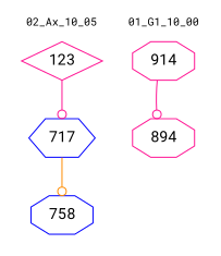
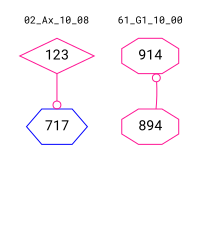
  digraph {
    fontname="Roboto Mono"
    node [color=deeppink fontname="Roboto Mono" shape=octagon]
    edge [arrowhead=odot color=deeppink fontname="Roboto Mono"]
    n1 [label=123 shape=diamond]
    n2 [color=blue label=717 shape=hexagon]
-   n3 [color=blue label=758]
    n4 [label=914]
    n5 [label=894]
    subgraph cluster_1 {
      color=white
      fontsize=10
-     label="02_Ax_10_05"
+     label="02_Ax_10_08"
      n1
      n2
-     n3
    }
    subgraph cluster_2 {
      color=white
      fontsize=10
-     label="01_G1_10_00"
+     label="61_G1_10_00"
      n4
      n5
    }
    n1 -> n2
-   n2 -> n3 [color=darkorange]
-   n4 -> n5
+   n5 -> n4
  }
